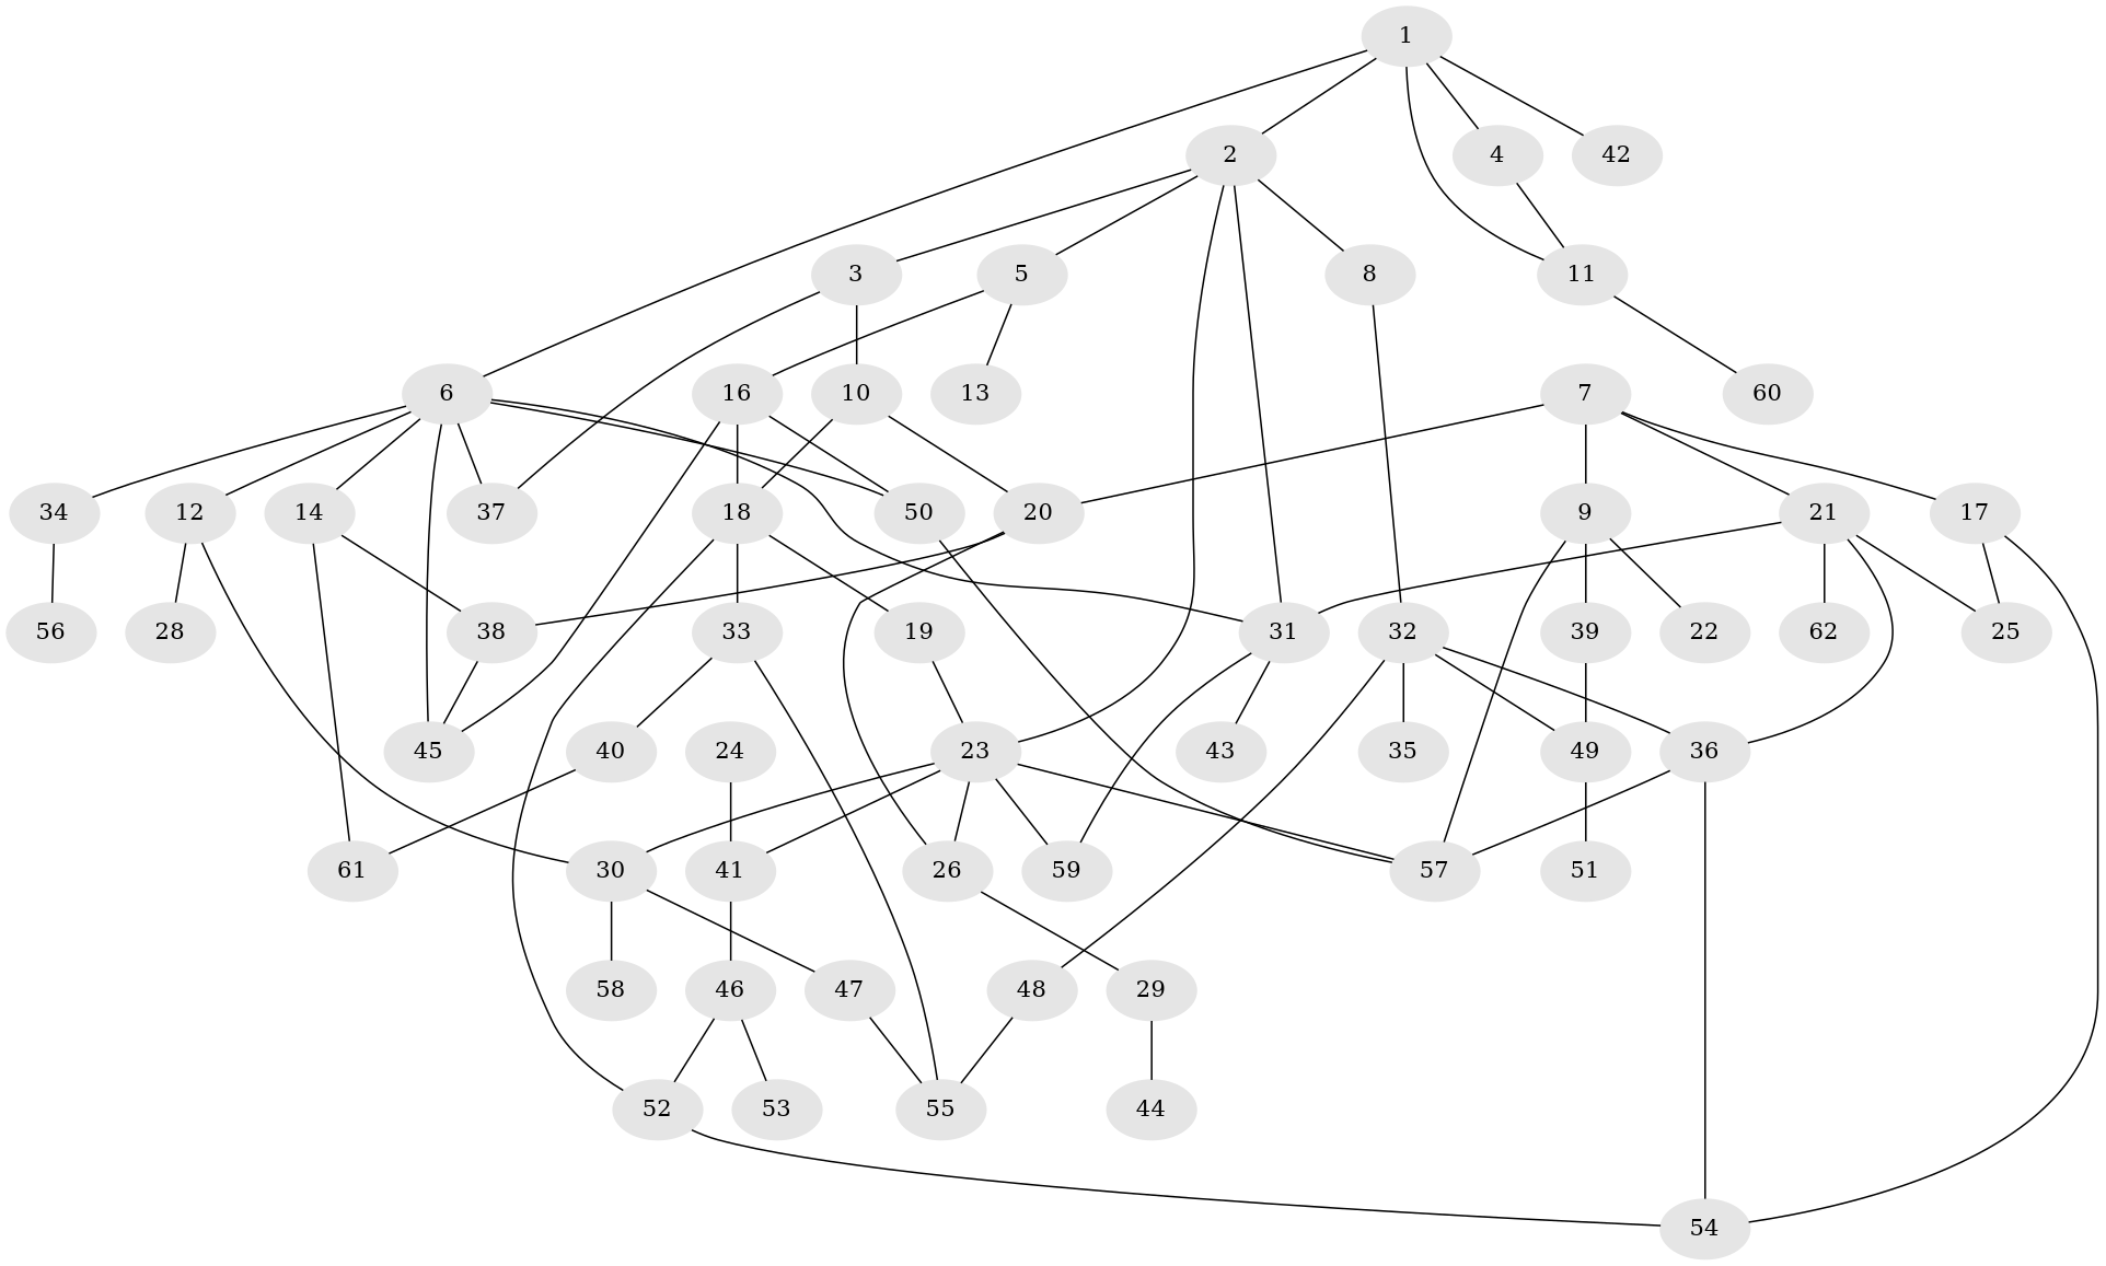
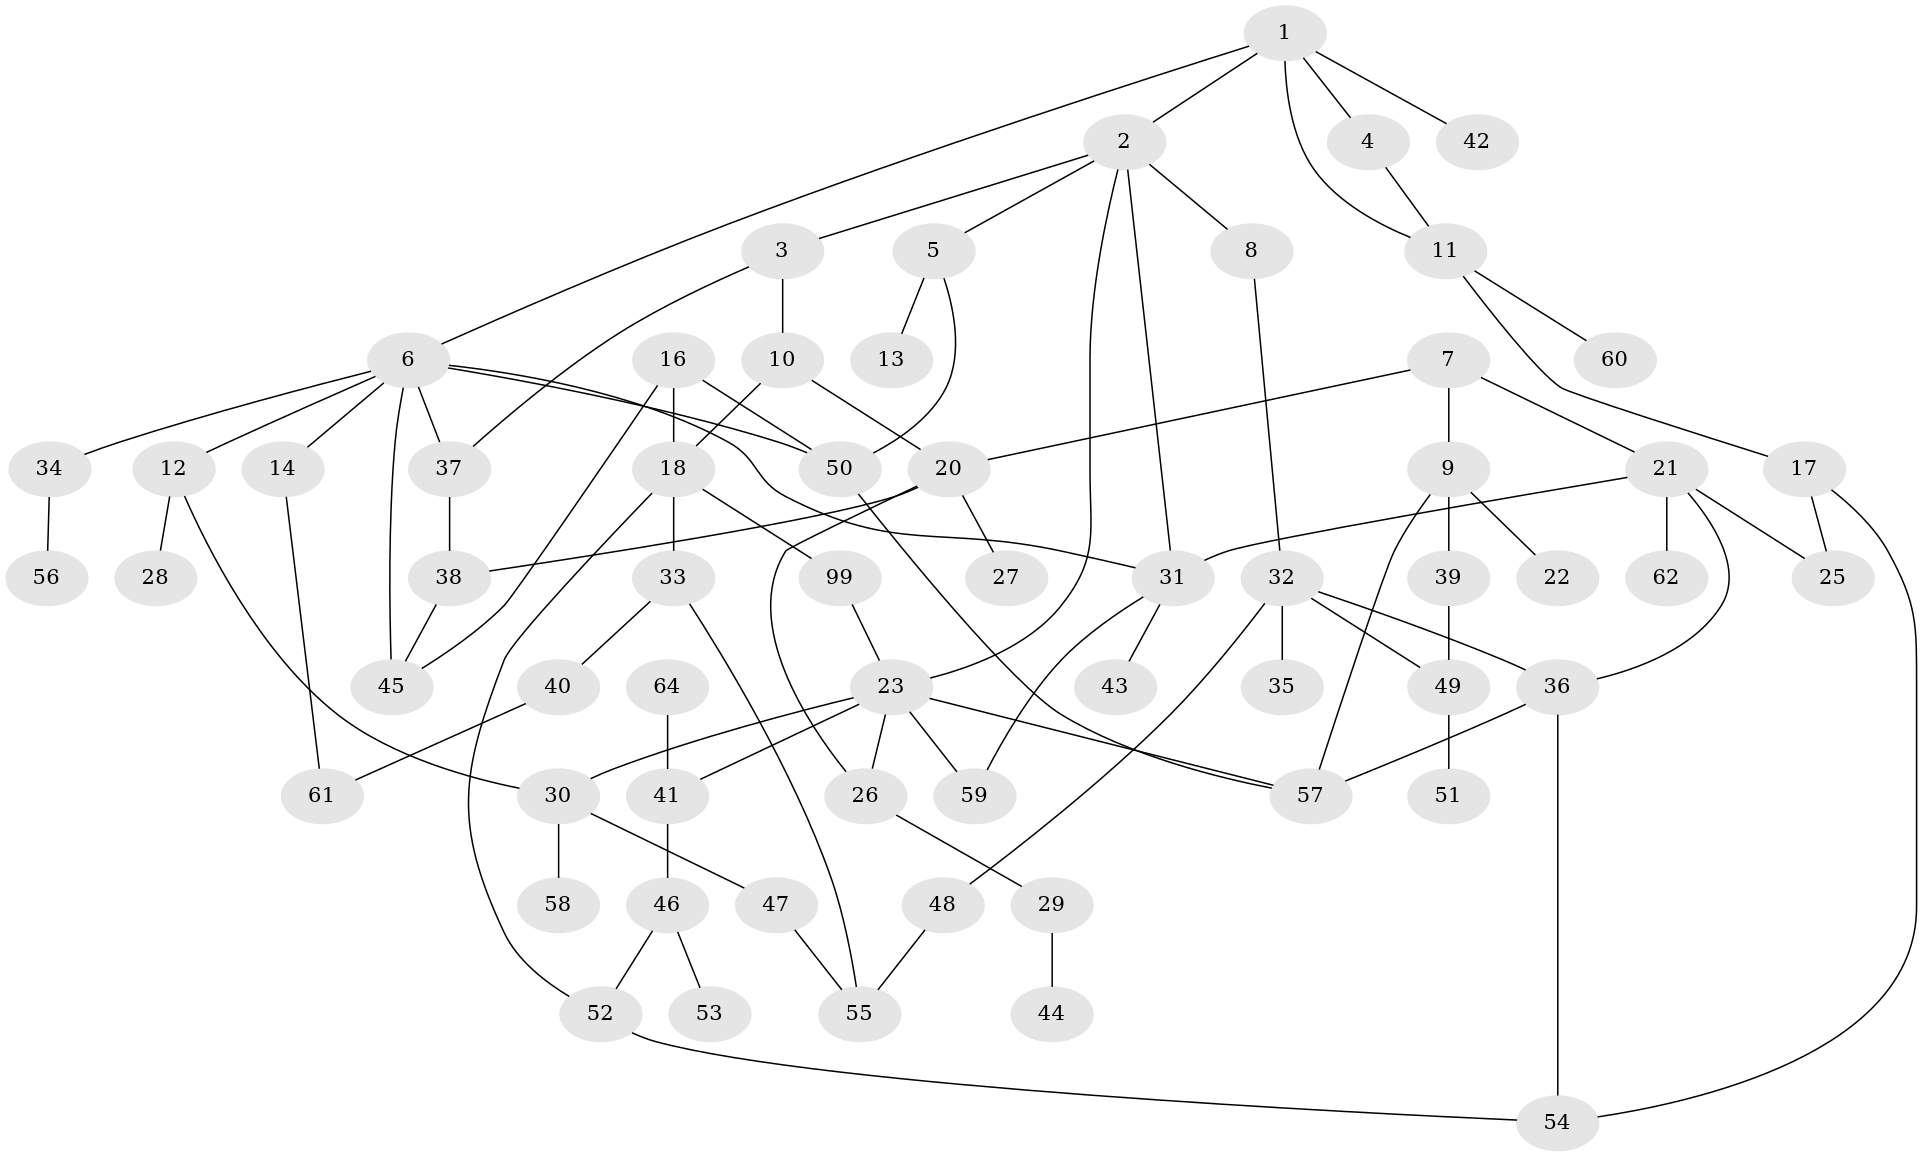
  graph {
    node [color=gray90 style=filled]
    1
    2
    4
    6
    11
    42
    3
    5
    8
    23
    31
    37
    12
    14
    34
    45
    50
    7
    9
    20
    21
    17
    60
    10
    13
    16
    32
    57
    30
    26
    41
    59
    43
    18
    28
    38
    61
    56
    22
    39
+   27
    25
    36
    62
    35
    48
    49
-   19
+   19 [label=99]
    33
    52
    54
    47
    58
-   24
+   24 [label=64]
    40
    55
    29
    46
    44
    53
    51
    1 -- 2
    1 -- 4
    1 -- 6
    1 -- 11
    1 -- 42
    2 -- 3
    2 -- 5
    2 -- 8
    2 -- 23
    2 -- 31
    4 -- 11
    6 -- 31
    6 -- 37
    6 -- 12
    6 -- 14
    6 -- 34
    6 -- 45
    6 -- 50
-   7 -- 17
+   11 -- 17
    11 -- 60
    3 -- 37
    3 -- 10
    5 -- 13
-   5 -- 16
+   5 -- 50
    8 -- 32
    23 -- 57
    23 -- 30
    23 -- 26
    23 -- 41
    23 -- 59
    31 -- 59
    31 -- 43
    12 -- 30
    12 -- 28
-   14 -- 38
+   37 -- 38
    14 -- 61
    34 -- 56
    50 -- 57
    7 -- 9
    7 -- 20
    7 -- 21
    9 -- 57
    9 -- 22
    9 -- 39
    20 -- 26
    20 -- 38
+   20 -- 27
    21 -- 31
    21 -- 25
    21 -- 36
    21 -- 62
    17 -- 25
    17 -- 54
    10 -- 20
    10 -- 18
    16 -- 45
    16 -- 50
    16 -- 18
    32 -- 36
    32 -- 35
    32 -- 48
    32 -- 49
    30 -- 47
    30 -- 58
    26 -- 29
    41 -- 46
    18 -- 19
    18 -- 33
    18 -- 52
    38 -- 45
    39 -- 49
    36 -- 57
    36 -- 54
    48 -- 55
    49 -- 51
    19 -- 23
    33 -- 40
    33 -- 55
    52 -- 54
    47 -- 55
    24 -- 41
    40 -- 61
    29 -- 44
    46 -- 52
    46 -- 53
  }
